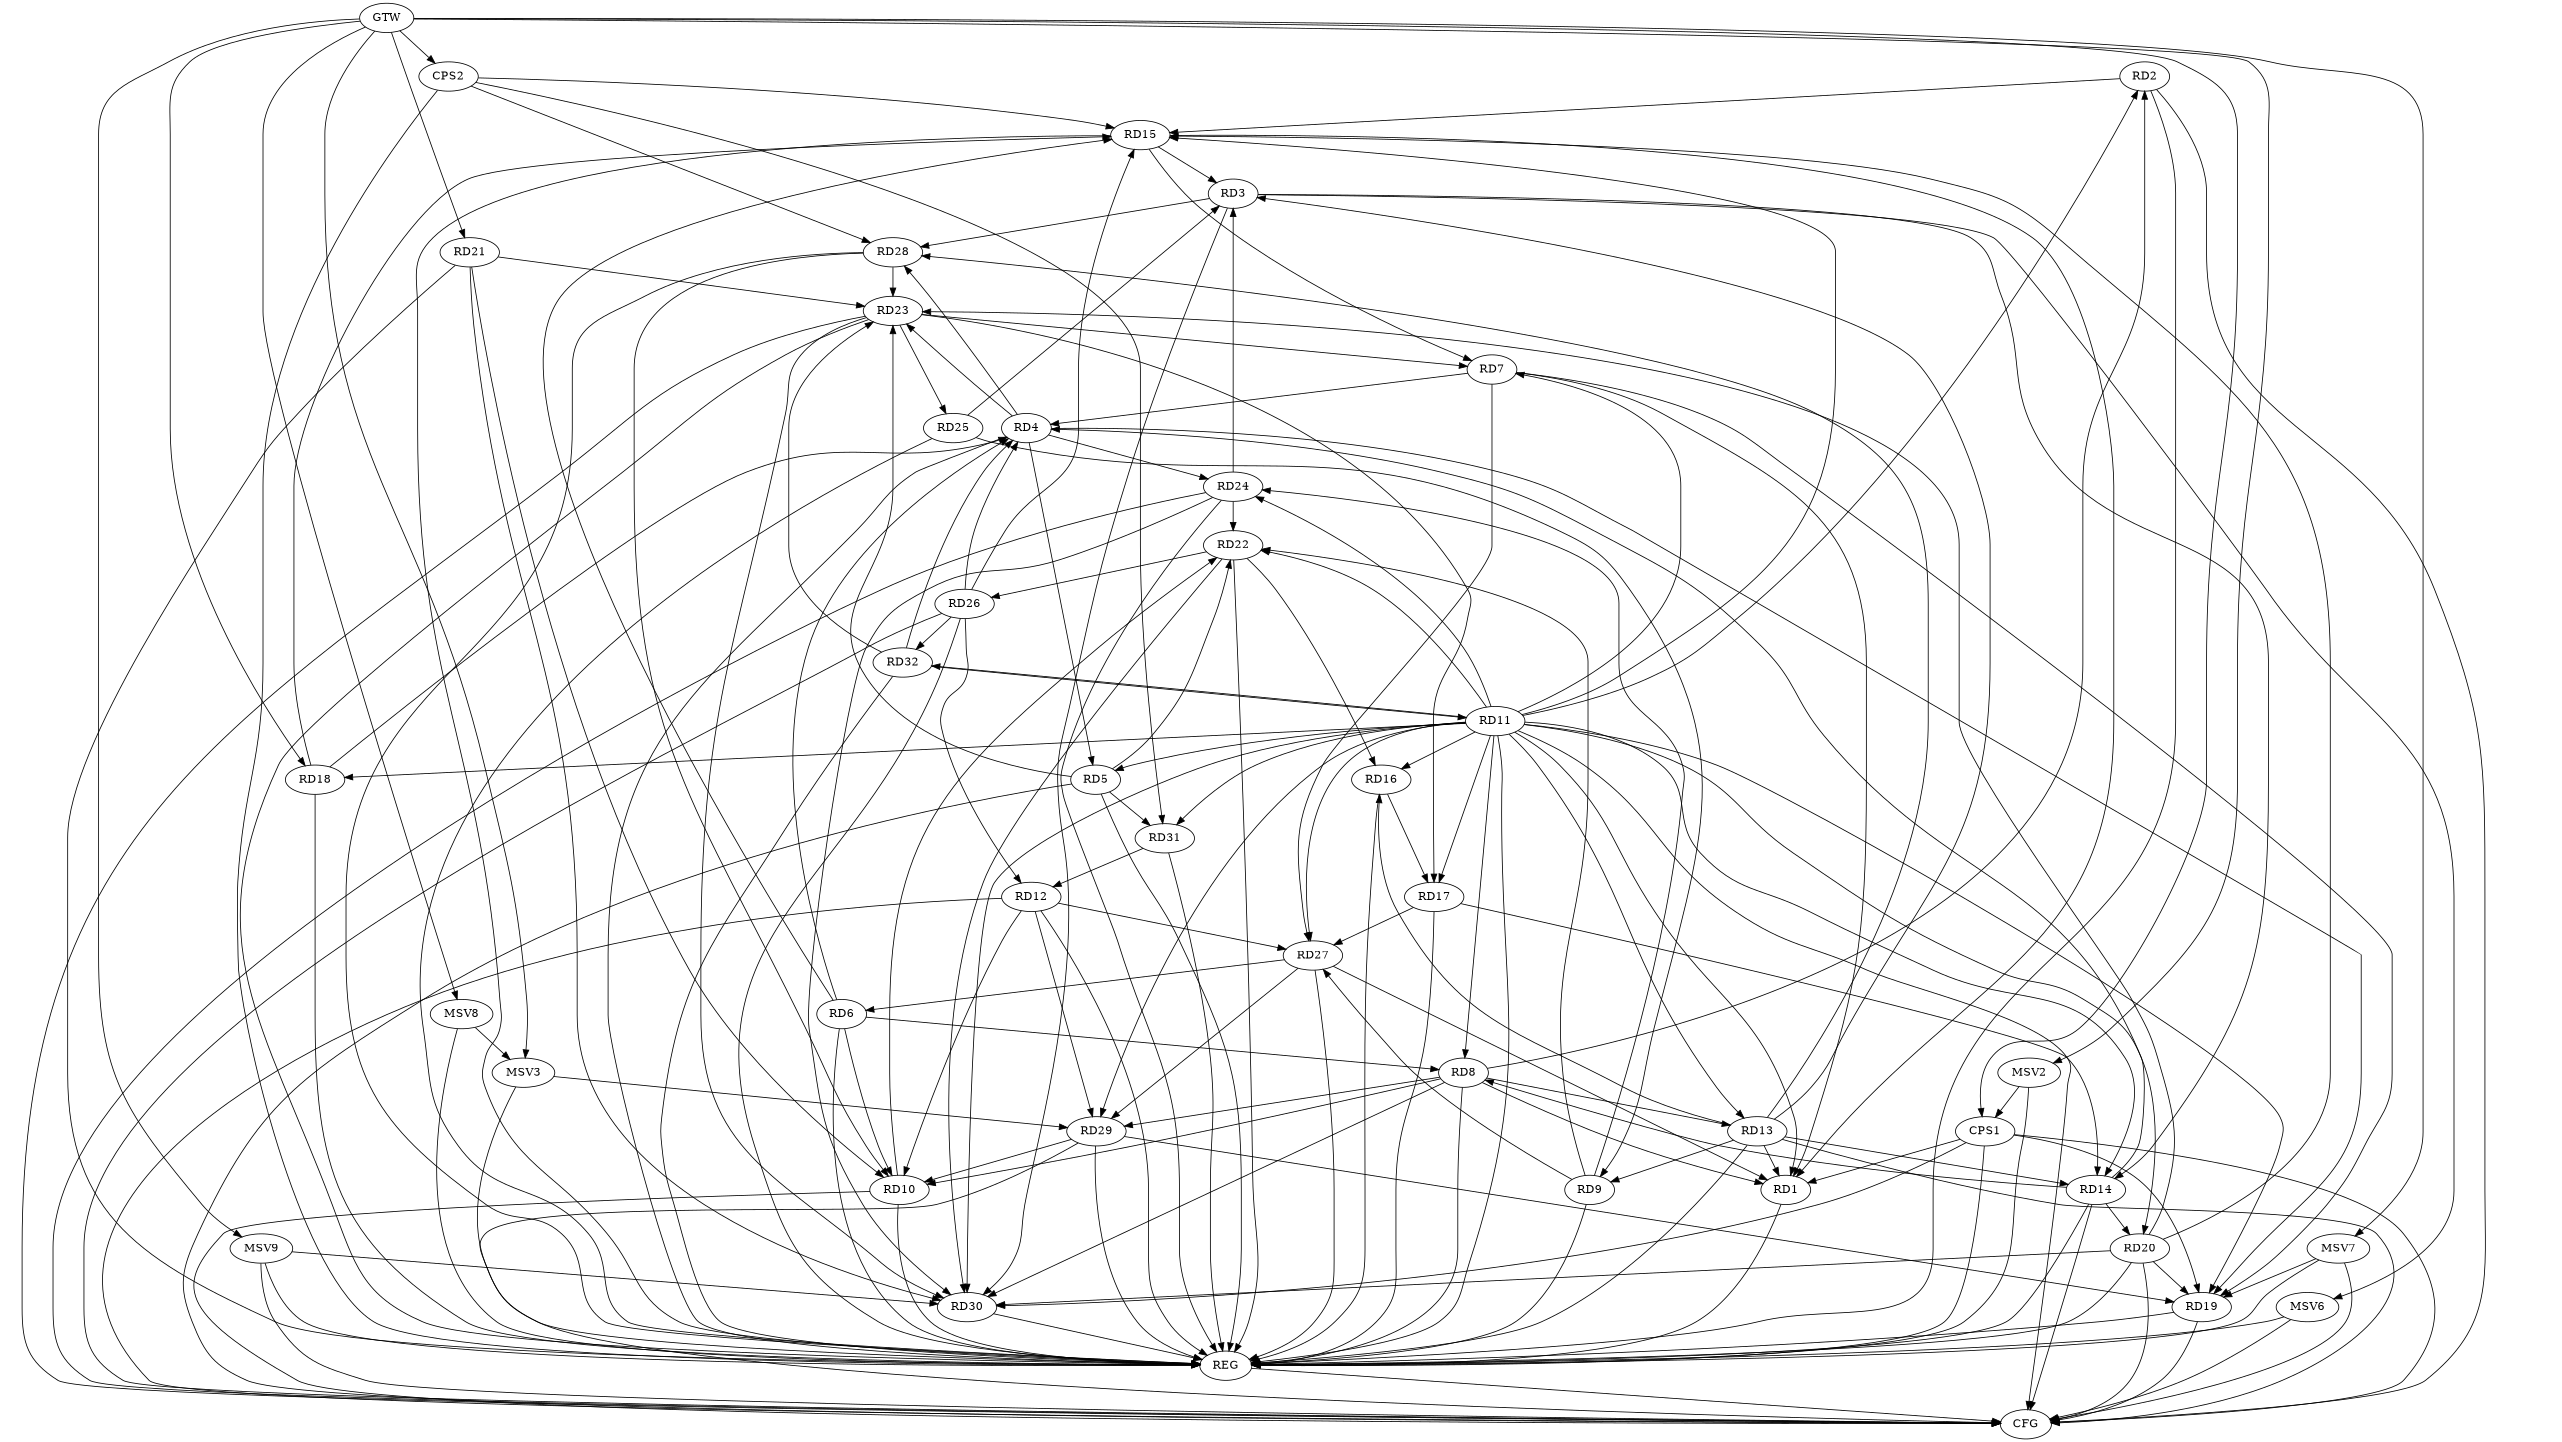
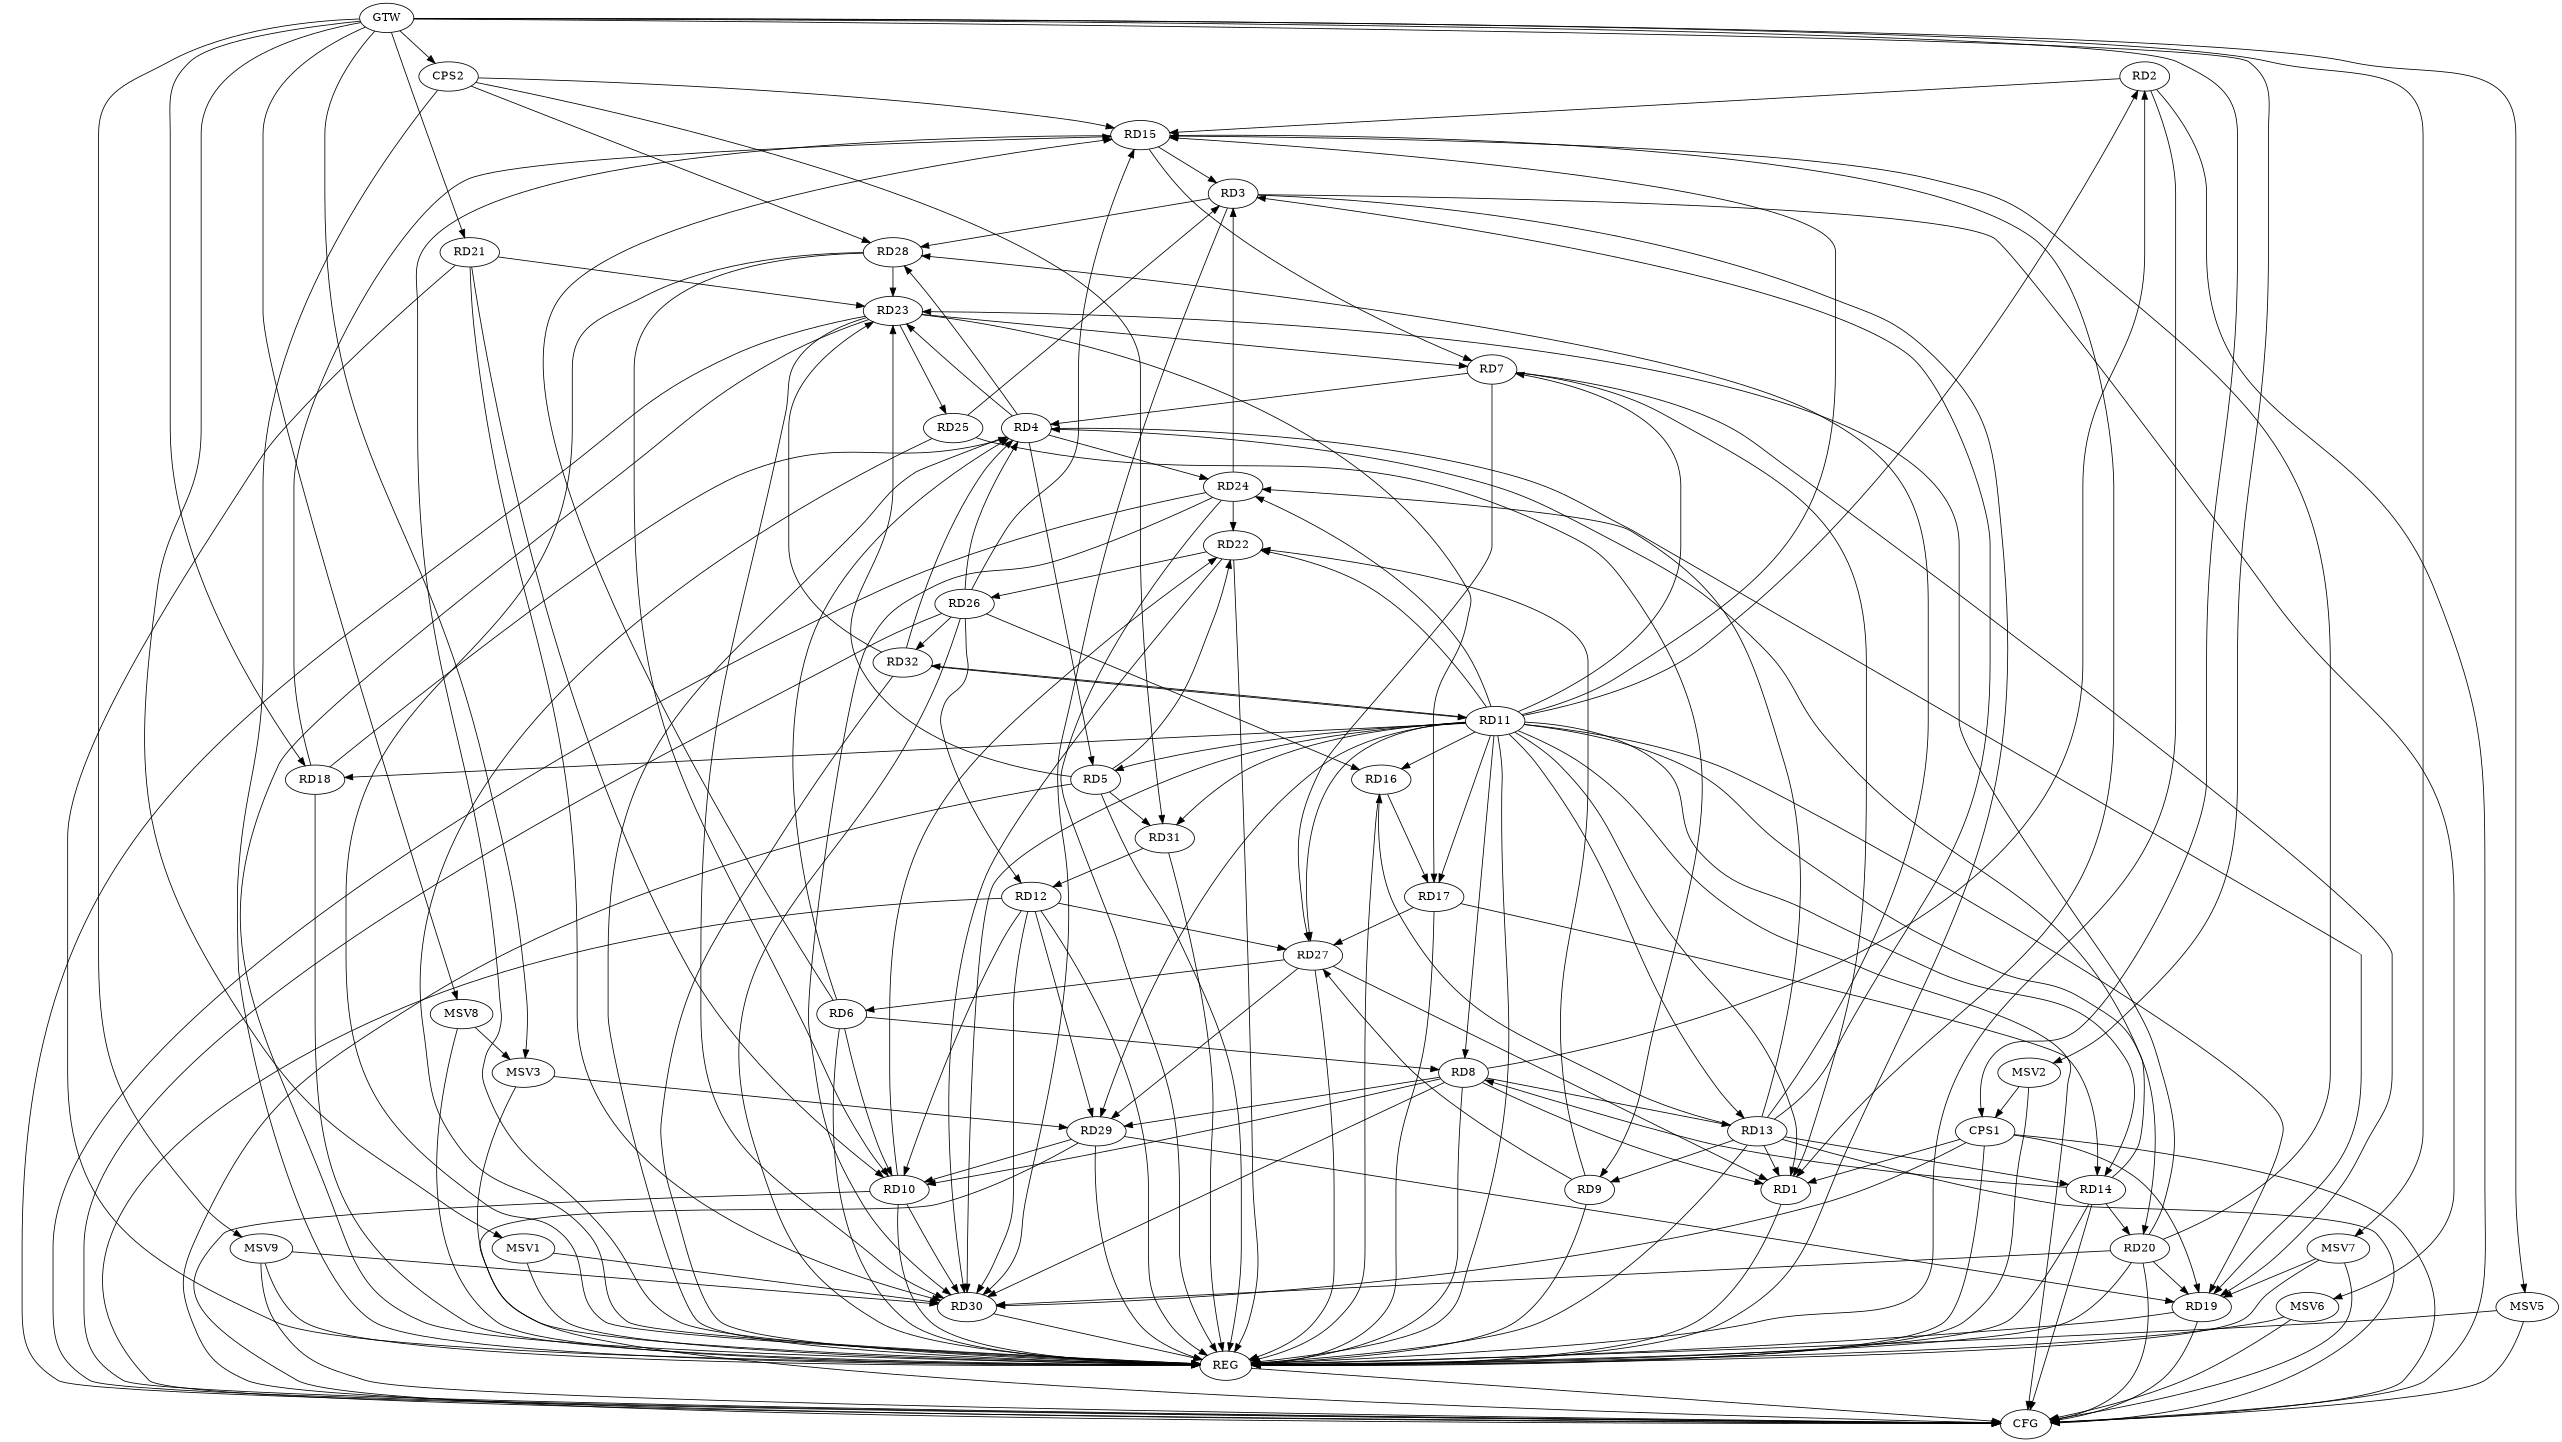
  strict digraph {
    n1 [label=RD1]
    n2 [label=REG]
    n3 [label=CFG]
    n4 [label=RD2]
    n5 [label=RD15]
    n6 [label=RD3]
    n7 [label=RD7]
    n8 [label=RD28]
    n9 [label=RD30]
    n10 [label=MSV6]
    n11 [label=RD23]
    n12 [label=RD10]
    n13 [label=RD4]
    n14 [label=RD5]
    n15 [label=RD19]
    n16 [label=RD24]
    n17 [label=RD22]
    n18 [label=RD31]
    n19 [label=RD17]
    n20 [label=RD25]
    n21 [label=RD16]
    n22 [label=RD26]
    n23 [label=RD12]
    n24 [label=RD6]
    n25 [label=RD8]
    n26 [label=RD13]
    n27 [label=RD29]
    n28 [label=RD27]
    n29 [label=RD9]
    n30 [label=RD14]
    n31 [label=RD11]
    n32 [label=RD18]
    n33 [label=RD20]
    n34 [label=RD32]
    n35 [label=RD21]
    n36 [label=CPS1]
    n37 [label=CPS2]
    n38 [label=GTW]
+   n39 [label=MSV1]
    n40 [label=MSV2]
    n41 [label=MSV3]
+   n42 [label=MSV5]
    n43 [label=MSV7]
    n44 [label=MSV8]
    n45 [label=MSV9]
    n1 -> n2
    n2 -> n3
    n4 -> n2
    n4 -> n3
    n4 -> n5
    n5 -> n1
    n5 -> n2
    n5 -> n6
    n5 -> n7
-   n6 -> n30
+   n6 -> n2
    n6 -> n8
    n6 -> n9
    n6 -> n10
    n7 -> n1
    n7 -> n13
    n7 -> n15
    n7 -> n28
    n8 -> n2
    n8 -> n11
    n8 -> n12
    n9 -> n2
    n10 -> n2
    n10 -> n3
    n11 -> n2
    n11 -> n3
    n11 -> n7
    n11 -> n9
    n11 -> n19
    n11 -> n20
    n12 -> n2
    n12 -> n3
+   n12 -> n9
    n12 -> n17
    n13 -> n2
    n13 -> n8
    n13 -> n11
    n13 -> n14
    n13 -> n15
    n13 -> n16
    n14 -> n2
    n14 -> n3
    n14 -> n11
    n14 -> n17
    n14 -> n18
    n15 -> n2
    n15 -> n3
    n16 -> n2
    n16 -> n3
    n16 -> n6
    n16 -> n9
    n16 -> n17
    n17 -> n2
    n17 -> n9
-   n17 -> n21
+   n22 -> n21
    n17 -> n22
    n18 -> n2
    n18 -> n23
    n19 -> n2
    n19 -> n28
    n19 -> n30
    n20 -> n2
    n20 -> n6
    n20 -> n29
    n21 -> n2
    n21 -> n19
    n22 -> n2
    n22 -> n3
    n22 -> n5
    n22 -> n13
    n22 -> n23
    n22 -> n34
    n23 -> n2
    n23 -> n3
+   n23 -> n9
    n23 -> n12
    n23 -> n27
    n23 -> n28
    n24 -> n2
    n24 -> n5
    n24 -> n12
    n24 -> n13
    n24 -> n25
    n25 -> n1
    n25 -> n2
    n25 -> n4
    n25 -> n9
    n25 -> n12
    n25 -> n26
    n25 -> n27
    n26 -> n1
    n26 -> n2
    n26 -> n3
    n26 -> n6
    n26 -> n8
-   n29 -> n16
+   n26 -> n16
    n26 -> n21
    n26 -> n29
    n26 -> n30
    n27 -> n2
    n27 -> n3
    n27 -> n12
    n27 -> n15
    n28 -> n1
    n28 -> n2
    n28 -> n24
    n28 -> n27
    n29 -> n2
    n29 -> n17
    n29 -> n28
    n30 -> n2
    n30 -> n3
    n30 -> n13
    n30 -> n25
    n30 -> n33
    n31 -> n1
    n31 -> n2
    n31 -> n3
    n31 -> n4
    n31 -> n5
    n31 -> n7
    n31 -> n9
    n31 -> n14
    n31 -> n15
    n31 -> n16
    n31 -> n17
    n31 -> n18
    n31 -> n19
    n31 -> n21
    n31 -> n25
    n31 -> n26
    n31 -> n27
    n31 -> n28
    n31 -> n30
    n31 -> n32
    n31 -> n33
    n31 -> n34
    n32 -> n2
    n32 -> n5
    n32 -> n13
    n33 -> n2
    n33 -> n3
    n33 -> n5
    n33 -> n9
    n33 -> n11
    n33 -> n15
    n34 -> n2
    n34 -> n11
    n34 -> n13
    n34 -> n31
    n35 -> n2
    n35 -> n9
    n35 -> n11
    n35 -> n12
    n36 -> n1
    n36 -> n2
    n36 -> n3
    n36 -> n9
    n36 -> n15
    n37 -> n2
    n37 -> n5
    n37 -> n8
    n37 -> n18
    n38 -> n32
    n38 -> n35
    n38 -> n36
    n38 -> n37
+   n38 -> n39
    n38 -> n40
    n38 -> n41
+   n38 -> n42
    n38 -> n43
    n38 -> n44
    n38 -> n45
+   n39 -> n2
+   n39 -> n9
    n40 -> n2
    n40 -> n36
    n41 -> n2
    n41 -> n27
+   n42 -> n2
+   n42 -> n3
    n43 -> n2
    n43 -> n3
    n43 -> n15
    n44 -> n2
    n44 -> n41
    n45 -> n2
    n45 -> n3
    n45 -> n9
  }
